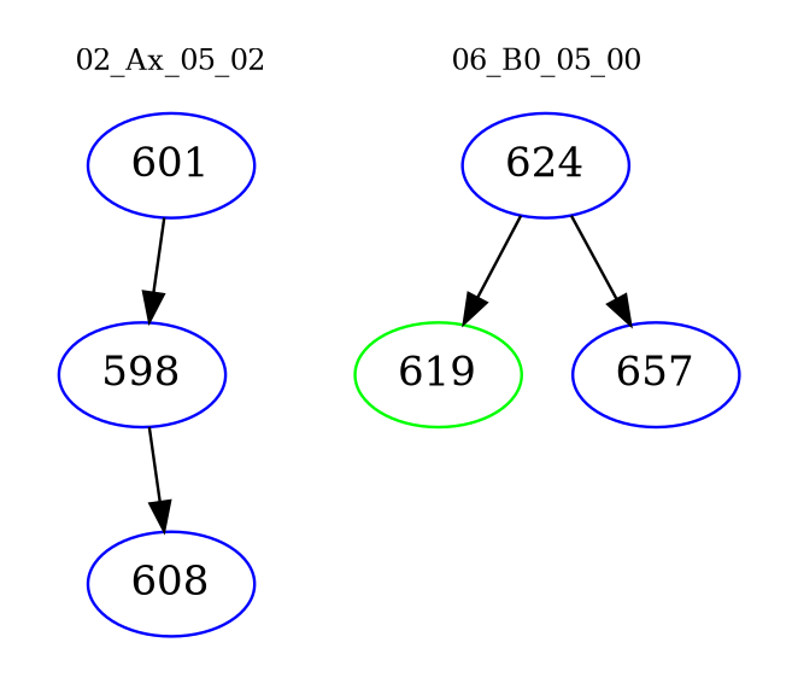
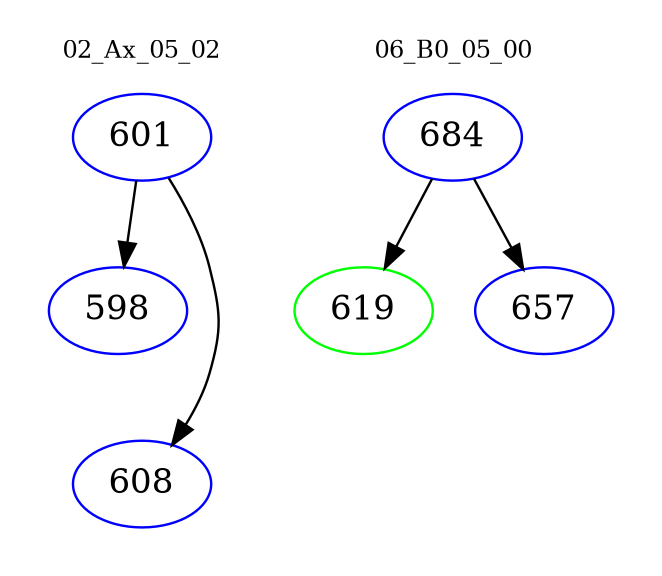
  digraph {
    node [color=blue]
    edge [color=black]
    n1 [label=601]
    n2 [label=598]
    n3 [label=608]
-   n4 [label=624]
+   n4 [label=684]
    n5 [color=green label=619]
    n6 [label=657]
    subgraph cluster_1 {
      color=white
      fontsize=10
      label="02_Ax_05_02"
      n1
      n2
      n3
    }
    subgraph cluster_2 {
      color=white
      fontsize=10
      label="06_B0_05_00"
      n4
      n5
      n6
    }
    n1 -> n2
-   n2 -> n3
+   n1 -> n3
    n4 -> n5
    n4 -> n6
  }
